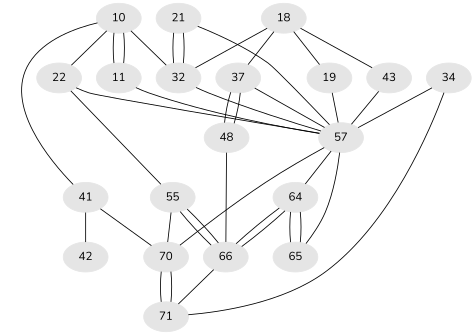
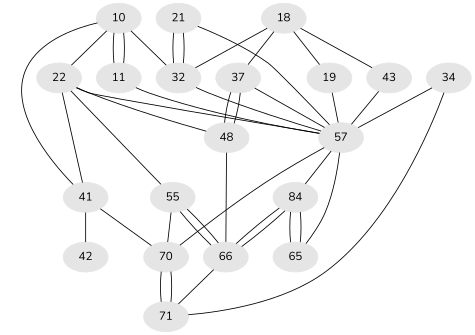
  graph {
    fontname=Nunito
    node [color=gray90 fontname=Nunito style=filled]
    edge [fontname=Nunito]
    10 [super="+8"]
    11
    22 [super="+16"]
    n4 [label=32 super="+15+14"]
    41 [super="+6+9"]
    57 [super="+56+47"]
    48 [super="+24+23"]
    55
    42
    70 [super="+69+40+68"]
-   64 [super="+61+51"]
+   64 [super="+61+51" label=84]
    65 [super="+63+62+58"]
    18 [super="+12+13+17"]
    19
    43 [super="+29+30+26"]
    37
    21
    66 [super="+50+49"]
    71 [super="+67+60"]
    n20 [label=34 super="+53+52"]
    10 -- 11 [weight=2]
    10 -- 11
    10 -- 22
    10 -- n4
    10 -- 41
    11 -- 57
+   22 -- 41
    22 -- 57
+   22 -- 48 [weight=2]
    22 -- 55
    n4 -- 57
    41 -- 42 [weight=3]
    41 -- 70 [weight=2]
    57 -- 70
    57 -- 64
    57 -- 65 [weight=2]
    48 -- 66
    55 -- 70
    55 -- 66 [weight=2]
    55 -- 66
    70 -- 71 [weight=3]
    70 -- 71
    64 -- 65 [weight=2]
    64 -- 65
    64 -- 66 [weight=2]
    64 -- 66
    18 -- n4
    18 -- 19 [weight=2]
    18 -- 43
    18 -- 37 [weight=2]
    19 -- 57
    43 -- 57 [weight=3]
    37 -- 57
    37 -- 48 [weight=2]
    37 -- 48
    21 -- n4 [weight=2]
    21 -- n4
    21 -- 57
    66 -- 71 [weight=2]
    n20 -- 57 [weight=4]
    n20 -- 71
  }
